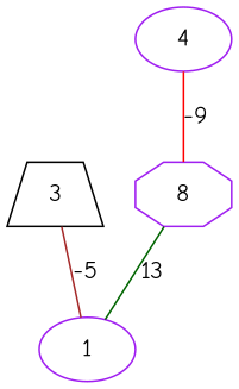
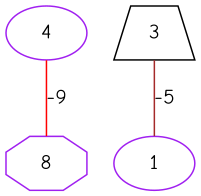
  graph {
    fontname="Comic Neue"
    node [color=purple fontname="Comic Neue" shape=ellipse]
    edge [fontname="Comic Neue"]
    n1 [label=8 shape=octagon]
    4
    1
    3 [color=black shape=trapezium]
-   n1 -- 1 [color=darkgreen label=13]
    4 -- n1 [color=red label=-9]
    3 -- 1 [color=brown label=-5]
  }
